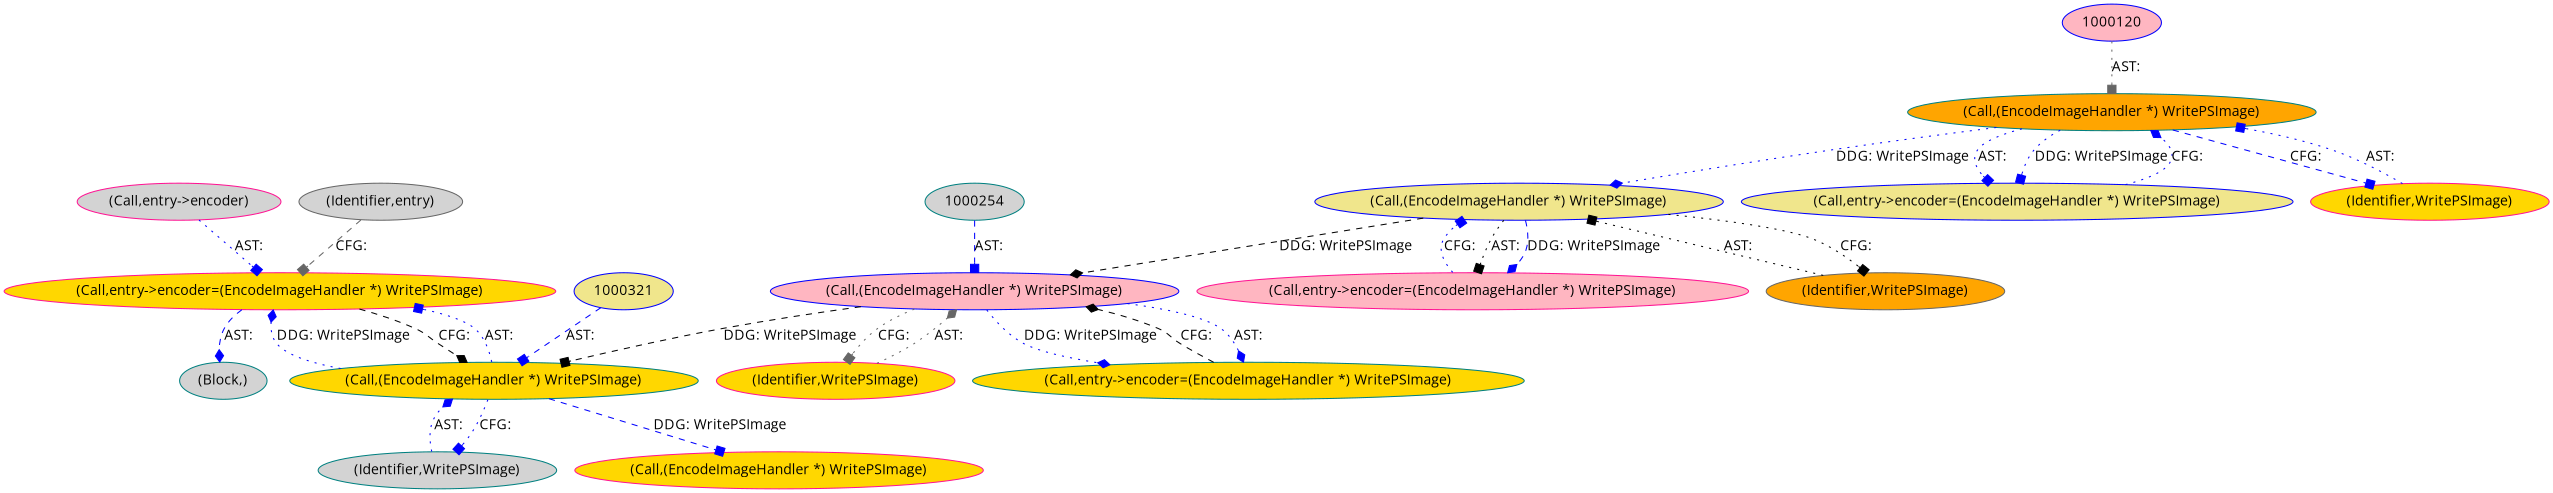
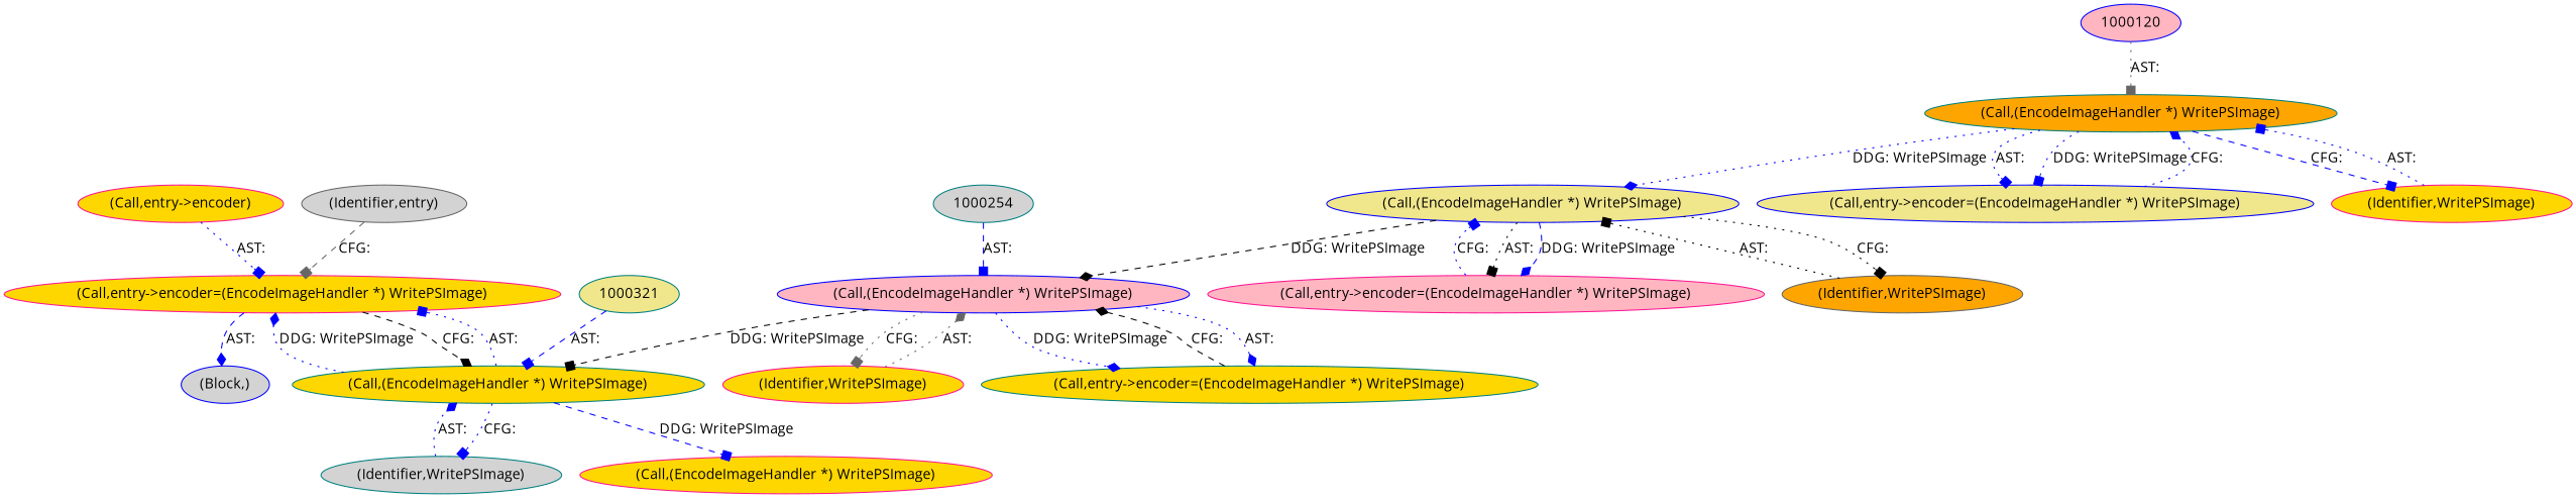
  digraph {
    fontname="Open Sans"
    node [color=deeppink fillcolor=gold fontname="Open Sans" style=filled]
    edge [arrowhead=box color=blue fontname="Open Sans" style=dotted]
    n1 [label="(Call,entry->encoder=(EncodeImageHandler *) WritePSImage)"]
    n2 [color=teal label="(Call,(EncodeImageHandler *) WritePSImage)"]
-   n3 [color=teal fillcolor=lightgrey label="(Block,)"]
+   n3 [color=blue fillcolor=lightgrey label="(Block,)"]
    n4 [color=teal fillcolor=lightgrey label="(Identifier,WritePSImage)"]
    n5 [label="(Call,(EncodeImageHandler *) WritePSImage)"]
    n6 [color=blue fillcolor=lightpink label="(Call,(EncodeImageHandler *) WritePSImage)"]
    n7 [color=teal label="(Call,entry->encoder=(EncodeImageHandler *) WritePSImage)"]
    n8 [label="(Identifier,WritePSImage)"]
    n9 [color=blue fillcolor=khaki label="(Call,(EncodeImageHandler *) WritePSImage)"]
    n10 [fillcolor=lightpink label="(Call,entry->encoder=(EncodeImageHandler *) WritePSImage)"]
    n11 [color=gray40 fillcolor=orange label="(Identifier,WritePSImage)"]
    n12 [color=teal fillcolor=orange label="(Call,(EncodeImageHandler *) WritePSImage)"]
    n13 [color=blue fillcolor=khaki label="(Call,entry->encoder=(EncodeImageHandler *) WritePSImage)"]
    n14 [label="(Identifier,WritePSImage)"]
    n15 [color=gray40 fillcolor=lightgrey label="(Identifier,entry)"]
-   n16 [fillcolor=lightgrey label="(Call,entry->encoder)"]
-   1000321 [color=blue fillcolor=khaki]
+   n16 [label="(Call,entry->encoder)"]
+   1000321 [color=teal fillcolor=khaki]
    1000254 [color=teal fillcolor=lightgrey]
    1000120 [color=blue fillcolor=lightpink]
    n1 -> n2 [arrowhead=diamond color=black label="CFG: " style=dashed]
    n1 -> n3 [arrowhead=diamond label="AST: " style=dashed]
    n2 -> n1 [label="AST: "]
    n2 -> n1 [arrowhead=diamond label="DDG: WritePSImage"]
    n2 -> n4 [label="CFG: "]
    n2 -> n5 [label="DDG: WritePSImage" style=dashed]
    n4 -> n2 [arrowhead=diamond label="AST: "]
    n6 -> n2 [color=black label="DDG: WritePSImage" style=dashed]
    n6 -> n7 [arrowhead=diamond label="AST: "]
    n6 -> n7 [arrowhead=diamond label="DDG: WritePSImage"]
    n6 -> n8 [color=gray40 label="CFG: "]
    n7 -> n6 [arrowhead=diamond color=black label="CFG: " style=dashed]
    n8 -> n6 [arrowhead=diamond color=gray40 label="AST: "]
    n9 -> n6 [arrowhead=diamond color=black label="DDG: WritePSImage" style=dashed]
    n9 -> n10 [color=black label="AST: "]
    n9 -> n10 [arrowhead=diamond label="DDG: WritePSImage" style=dashed]
    n9 -> n11 [color=black label="CFG: "]
    n10 -> n9 [label="CFG: "]
    n11 -> n9 [color=black label="AST: "]
    n12 -> n9 [arrowhead=diamond label="DDG: WritePSImage"]
    n12 -> n13 [label="AST: "]
    n12 -> n13 [label="DDG: WritePSImage"]
    n12 -> n14 [label="CFG: " style=dashed]
    n13 -> n12 [arrowhead=diamond label="CFG: "]
    n14 -> n12 [label="AST: "]
    n15 -> n1 [color=gray40 label="CFG: " style=dashed]
    n16 -> n1 [label="AST: "]
    1000321 -> n2 [label="AST: " style=dashed]
    1000254 -> n6 [label="AST: " style=dashed]
    1000120 -> n12 [color=gray40 label="AST: "]
  }
